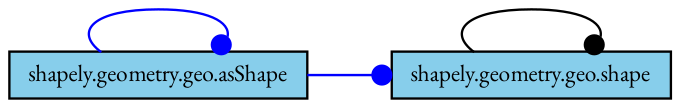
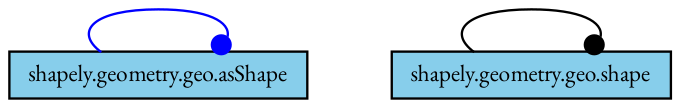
  digraph {
    rankdir=LR
    fontname="EB Garamond"
    node [color=black fillcolor=skyblue fontname="EB Garamond" fontsize=10 shape=record style=filled]
    edge [color=blue fontname="EB Garamond" fontsize=10 labelfontname=Helvetica labelfontsize=10 style=solid arrowhead=dot]
    n1 [fontcolor=black height=0.2 label="shapely.geometry.geo.asShape" width=0.4]
    n2 [height=0.2 label="shapely.geometry.geo.shape" width=0.4]
    n1 -> n1
-   n1 -> n2
    n2 -> n2 [color=black]
  }
